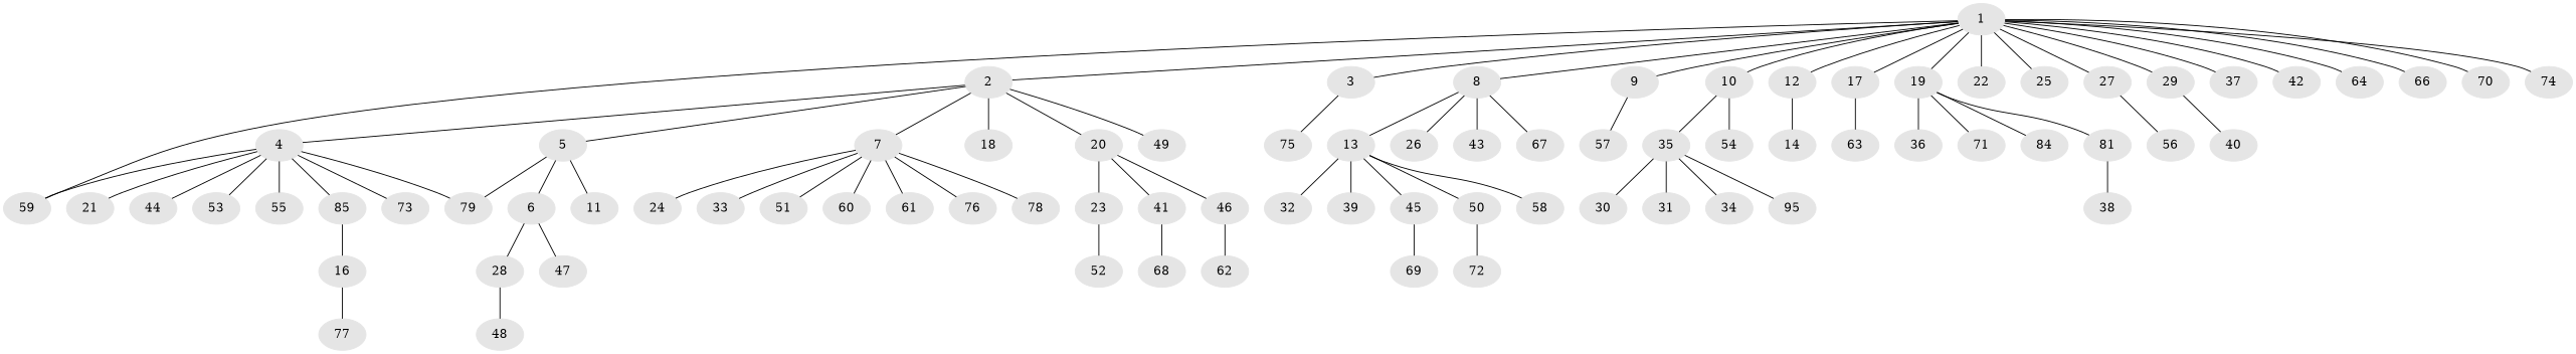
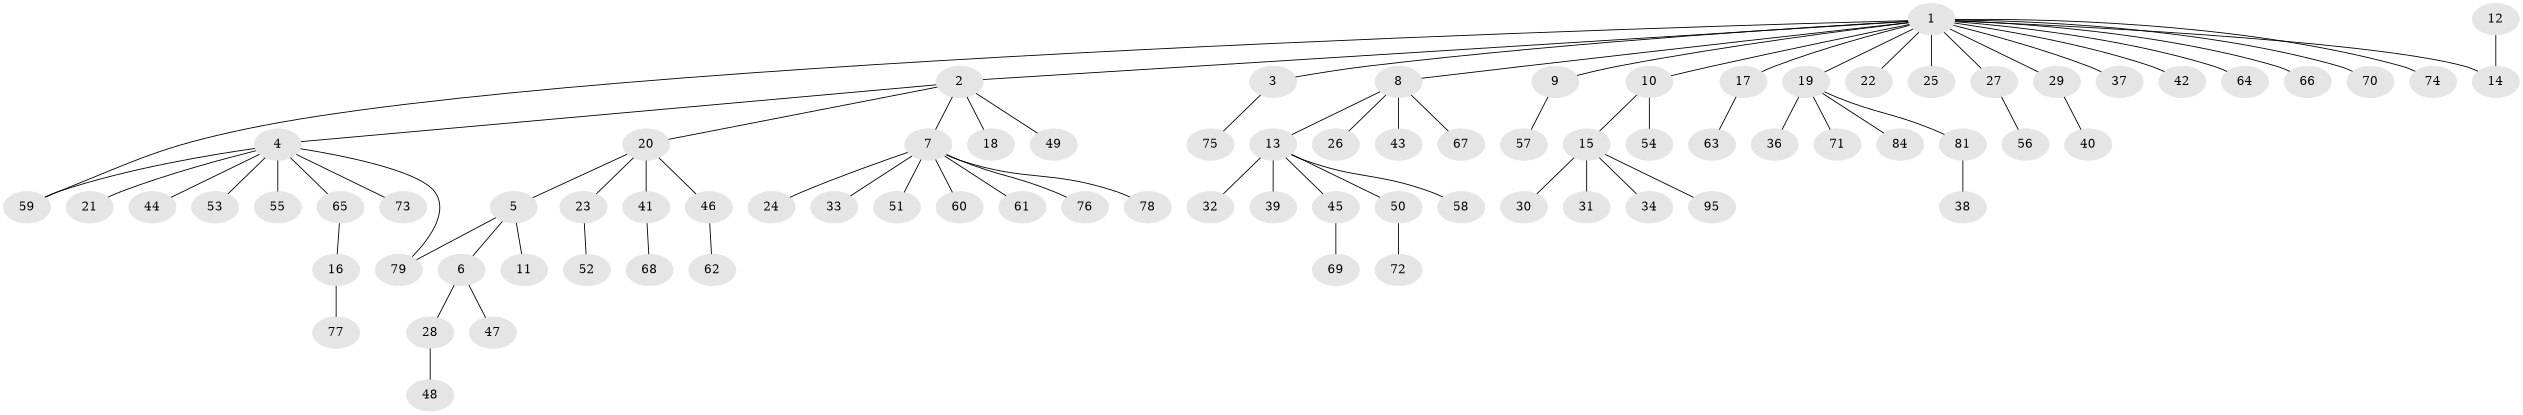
  graph {
    node [color=gray90 style=filled]
    edge [weight=1.0]
    1
    2
    3
    8
    9
    10
    12
    17
    19
    22
    25
    27
    29
    37
    42
    59
    64
    66
    70
    74
    4
    5
    7
    18
    20
    49
    75
    13
    26
    43
    67
    57
-   15 [label=35]
+   15
    54
    14
    63
    36
    71
    n39 [label=84]
    81
    56
    40
    21
    44
    53
    55
-   65 [label=85]
+   65
    73
    79
    6
    11
    24
    33
    51
    60
    61
    76
    78
    23
    41
    46
    16
    77
    28
    47
    48
    32
    39
    45
    50
    58
    30
    31
    34
    n75 [label=95]
    69
    72
    38
    52
    68
    62
    1 -- 2
    1 -- 3
    1 -- 8
    1 -- 9
    1 -- 10
-   1 -- 12
+   1 -- 14
    1 -- 17
    1 -- 19
    1 -- 22
    1 -- 25
    1 -- 27
    1 -- 29
    1 -- 37
    1 -- 42
    1 -- 59
    1 -- 64
    1 -- 66
    1 -- 70
    1 -- 74
    2 -- 4
-   2 -- 5
+   20 -- 5
    2 -- 7
    2 -- 18
    2 -- 20
    2 -- 49
    3 -- 75
    8 -- 13
    8 -- 26
    8 -- 43
    8 -- 67
    9 -- 57
    10 -- 15
    10 -- 54
    12 -- 14 [weight=6.0]
    17 -- 63
    19 -- 36
    19 -- 71
    19 -- n39
    19 -- 81
    27 -- 56 [weight=2.0]
    29 -- 40 [weight=3.0]
    4 -- 59
    4 -- 21
    4 -- 44
    4 -- 53
    4 -- 55
    4 -- 65
    4 -- 73
    4 -- 79
    5 -- 79
    5 -- 6
    5 -- 11
    7 -- 24
    7 -- 33
    7 -- 51
    7 -- 60
    7 -- 61
    7 -- 76
    7 -- 78
    20 -- 23
    20 -- 41
    20 -- 46
    13 -- 32
    13 -- 39 [weight=4.0]
    13 -- 45
    13 -- 50
    13 -- 58
    15 -- 30
    15 -- 31
    15 -- 34
    15 -- n75
    81 -- 38 [weight=2.0]
    65 -- 16
    6 -- 28
    6 -- 47
    23 -- 52
    41 -- 68
    46 -- 62
    16 -- 77
    28 -- 48
    45 -- 69
    50 -- 72
  }
